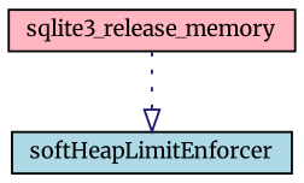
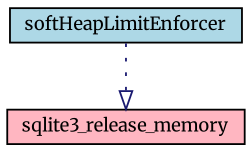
  digraph {
    rankdir=TB
    fontname=Merriweather
    node [color=black fontname=Merriweather fontsize=10 shape=record style=filled]
    n1 [fillcolor=lightblue fontcolor=black height=0.2 label=softHeapLimitEnforcer width=0.4]
    n2 [fillcolor=lightpink height=0.2 label=sqlite3_release_memory width=0.4]
-   n2 -> n1 [color=midnightblue fontname=Merriweather fontsize=10 labelfontname=FreeSans labelfontsize=10 style=dotted arrowhead=onormal]
+   n1 -> n2 [color=midnightblue fontname=Merriweather fontsize=10 labelfontname=FreeSans labelfontsize=10 style=dotted arrowhead=onormal]
  }
